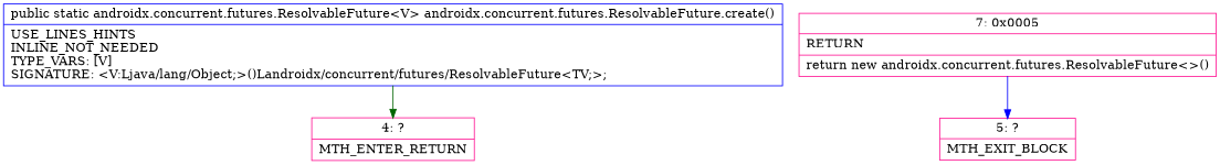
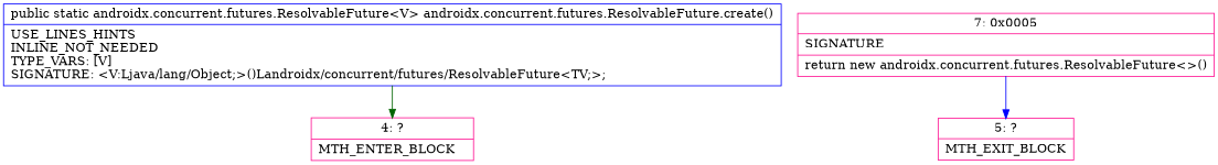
  digraph {
    node [color=deeppink shape=record]
-   n1 [label="{4\:\ ?|MTH_ENTER_RETURN\l}"]
-   n2 [label="{7\:\ 0x0005|RETURN\l|return new androidx.concurrent.futures.ResolvableFuture\<\>()\l}"]
+   n1 [label="{4\:\ ?|MTH_ENTER_BLOCK\l}"]
+   n2 [label="{7\:\ 0x0005|SIGNATURE\l|return new androidx.concurrent.futures.ResolvableFuture\<\>()\l}"]
    n3 [label="{5\:\ ?|MTH_EXIT_BLOCK\l}"]
    n4 [color=blue label="{public static androidx.concurrent.futures.ResolvableFuture\<V\> androidx.concurrent.futures.ResolvableFuture.create()  | USE_LINES_HINTS\lINLINE_NOT_NEEDED\lTYPE_VARS: [V]\lSIGNATURE: \<V:Ljava\/lang\/Object;\>()Landroidx\/concurrent\/futures\/ResolvableFuture\<TV;\>;\l}"]
    n2 -> n3 [color=blue]
    n4 -> n1 [color=darkgreen]
  }
